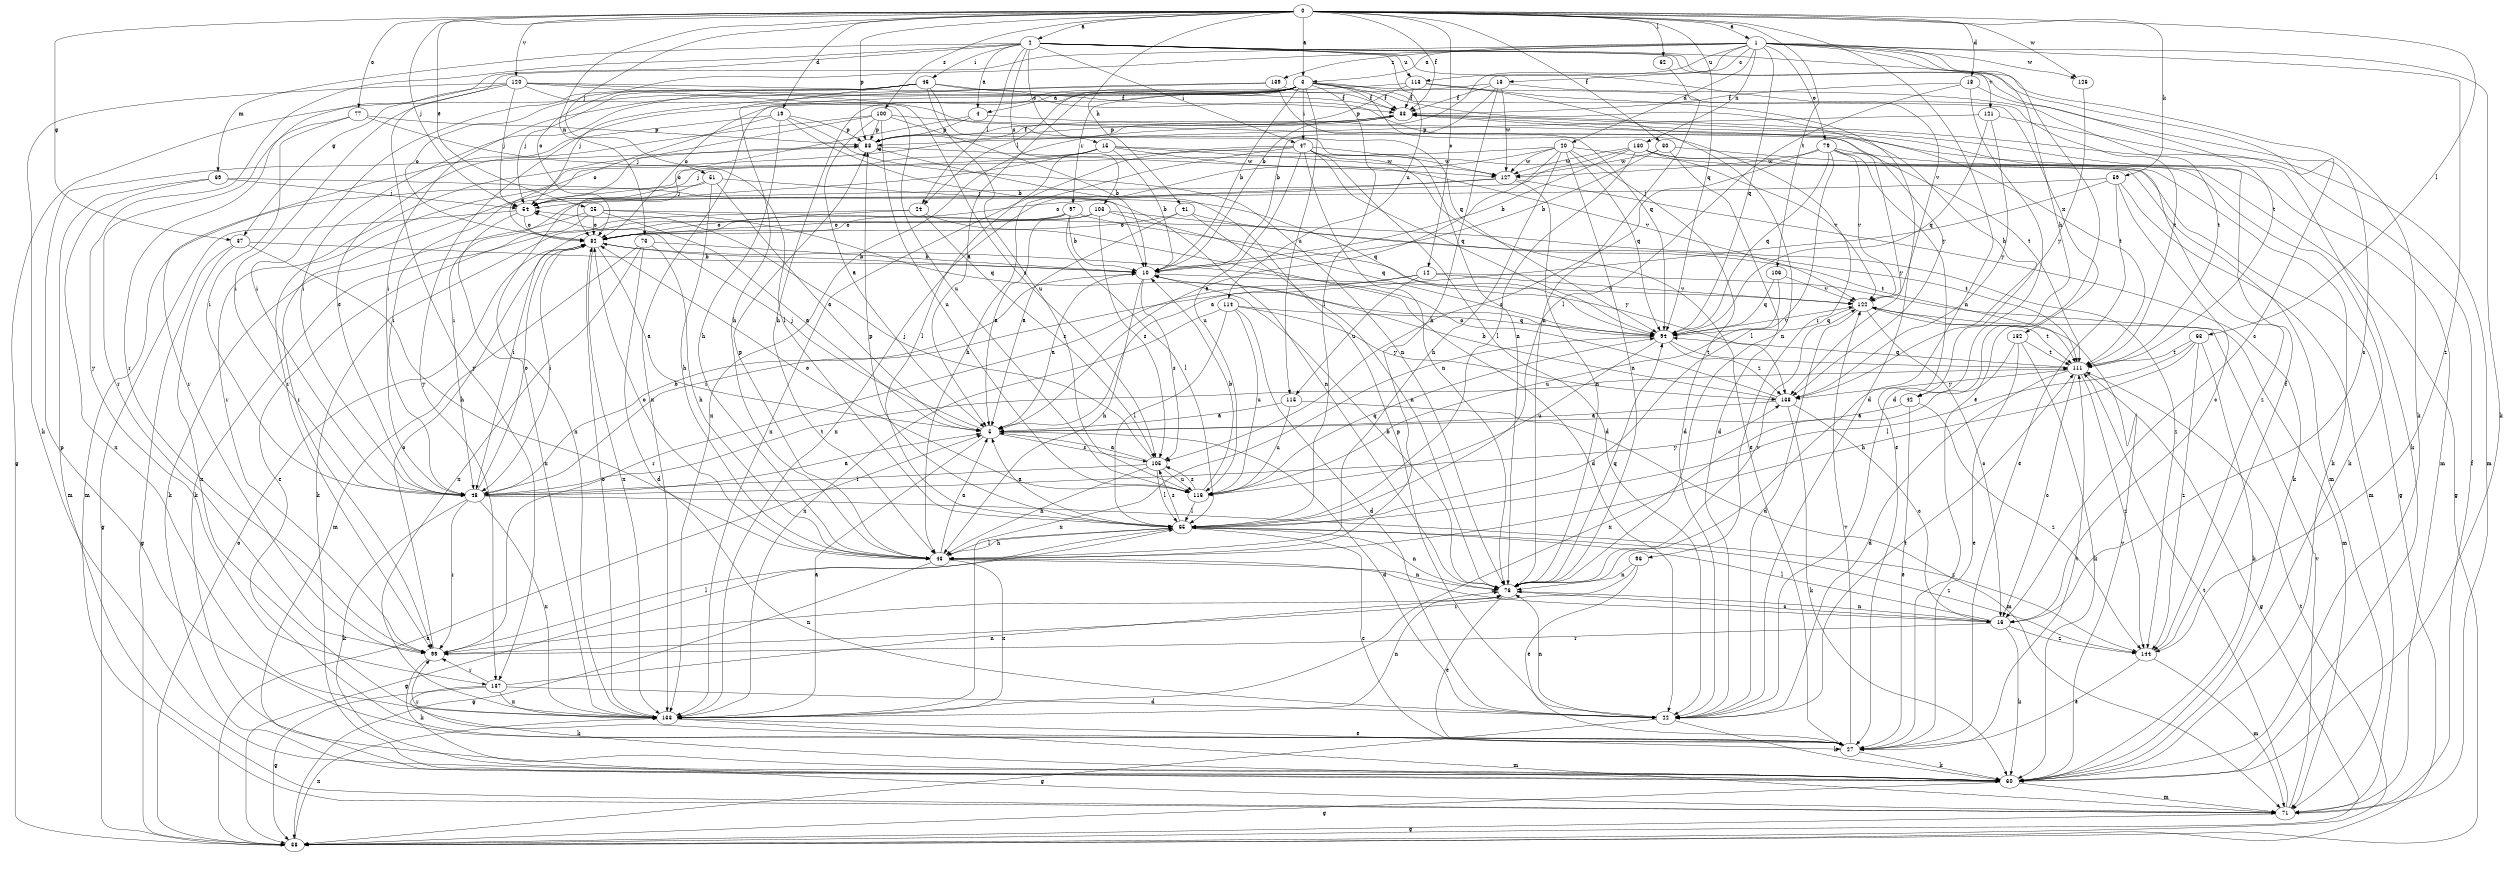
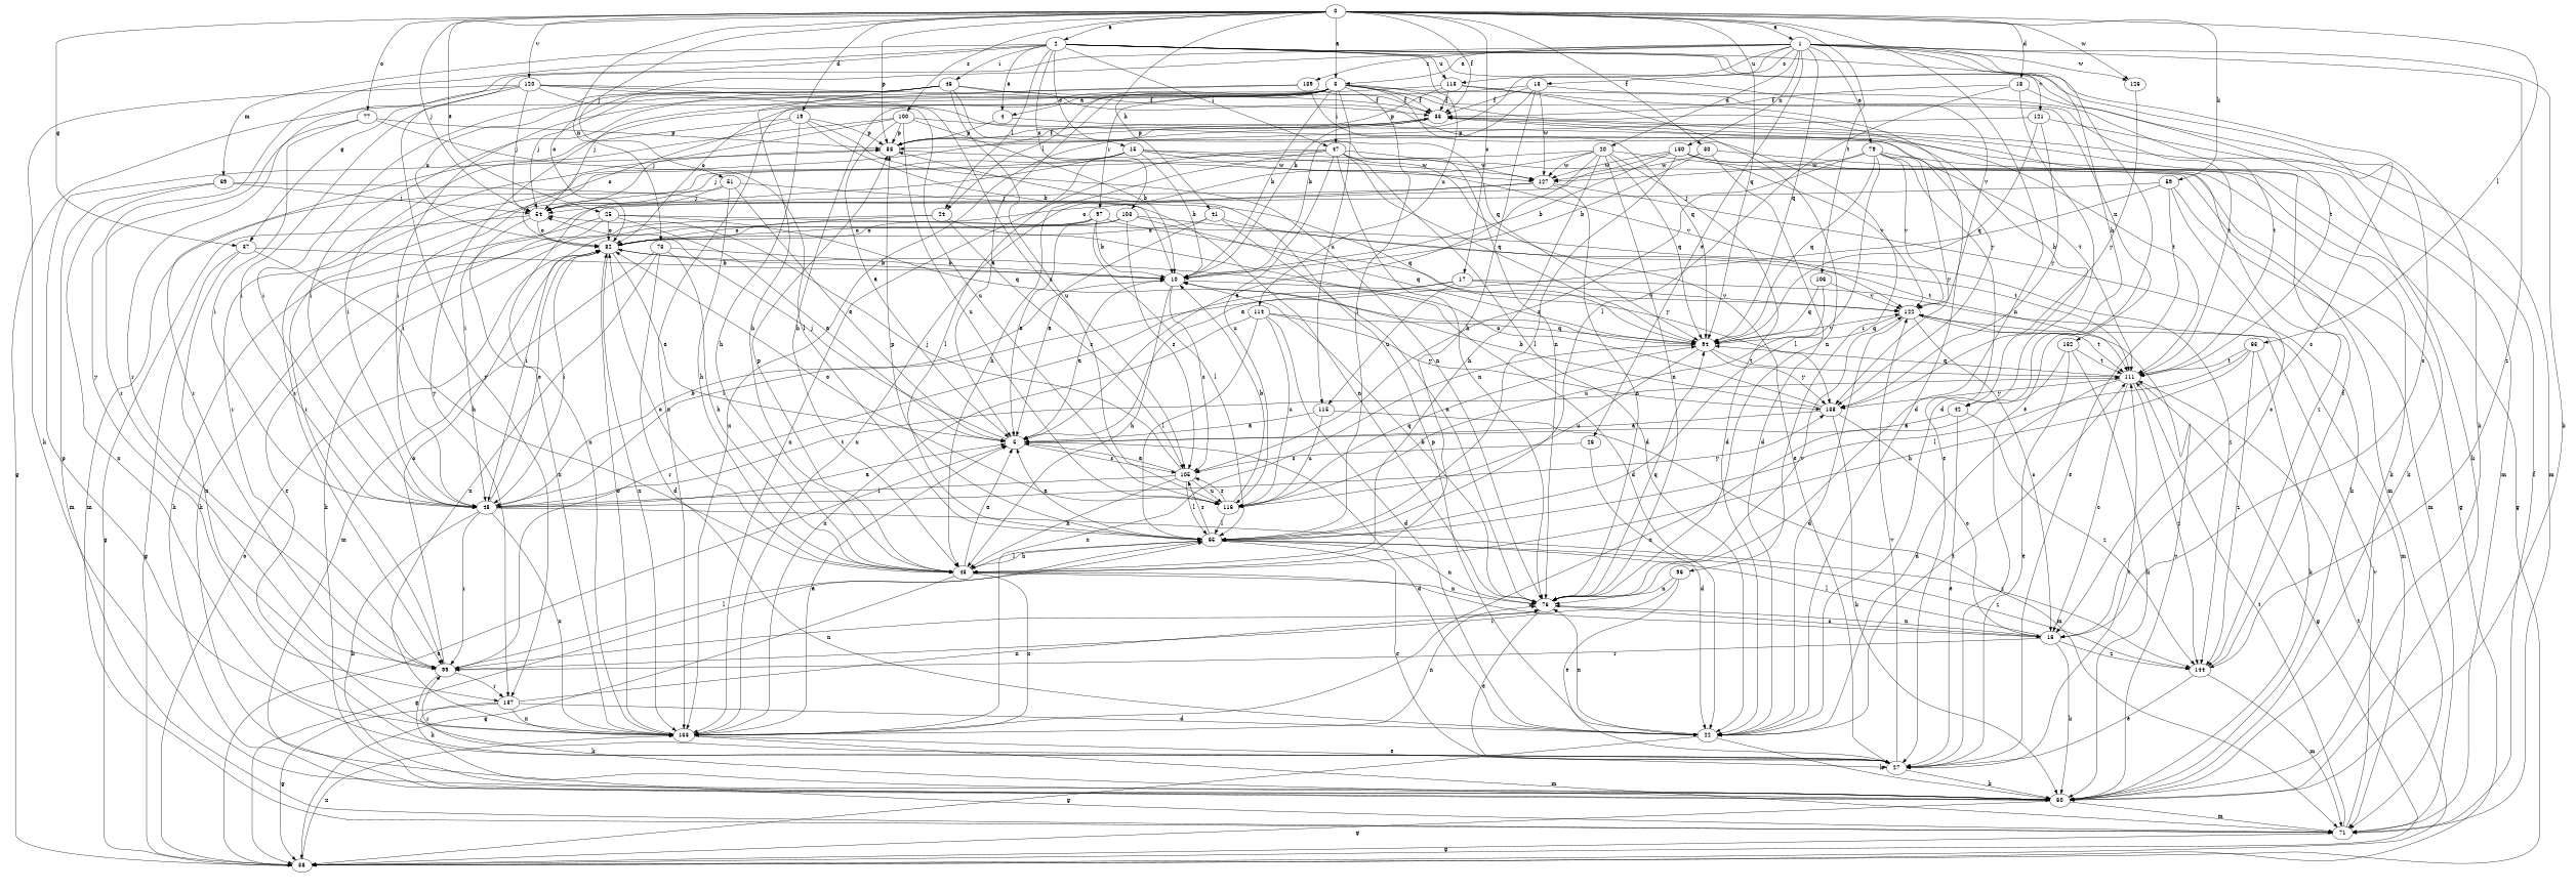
  strict digraph {
    0
    1
    2
    3
-   12
+   12 [label=17]
    18
    19
    25
    30
    33
    37
    41
    51
    54
    59
-   62
    63
    73
    76
    77
    88
    94
    100
    106
    120
    126
    10
    13
    20
+   26
    27
    42
    60
    79
    82
    113
    121
    130
    137
    139
    144
    4
    15
    16
    46
    47
    n47 [label=24]
    69
    103
    111
    114
    122
    5
    38
    43
    48
    65
    96
    97
    115
    132
    71
    99
    22
    127
    133
    116
    138
    105
    0 -> 1 [label=a]
    0 -> 2 [label=a]
    0 -> 3 [label=a]
    0 -> 12 [label=c]
    0 -> 18 [label=d]
    0 -> 19 [label=d]
    0 -> 25 [label=e]
    0 -> 30 [label=f]
    0 -> 33 [label=f]
    0 -> 37 [label=g]
    0 -> 41 [label=h]
    0 -> 51 [label=j]
    0 -> 54 [label=j]
    0 -> 59 [label=k]
-   0 -> 62 [label=l]
    0 -> 63 [label=l]
    0 -> 73 [label=n]
    0 -> 76 [label=n]
    0 -> 77 [label=o]
    0 -> 88 [label=p]
    0 -> 94 [label=q]
    0 -> 100 [label=s]
    0 -> 106 [label=t]
    0 -> 120 [label=v]
    0 -> 126 [label=w]
    1 -> 3 [label=a]
    1 -> 94 [label=q]
    1 -> 126 [label=w]
    1 -> 10 [label=b]
    1 -> 13 [label=c]
    1 -> 20 [label=d]
+   1 -> 26 [label=e]
    1 -> 27 [label=e]
    1 -> 42 [label=h]
    1 -> 60 [label=k]
    1 -> 79 [label=o]
    1 -> 82 [label=o]
    1 -> 113 [label=u]
    1 -> 121 [label=v]
    1 -> 130 [label=x]
    1 -> 137 [label=y]
    1 -> 139 [label=z]
    1 -> 144 [label=z]
    2 -> 37 [label=g]
    2 -> 60 [label=k]
    2 -> 113 [label=u]
    2 -> 137 [label=y]
    2 -> 4 [label=a]
    2 -> 15 [label=c]
    2 -> 16 [label=c]
    2 -> 46 [label=i]
    2 -> 47 [label=i]
    2 -> n47 [label=l]
    2 -> 69 [label=m]
    2 -> 103 [label=s]
    2 -> 111 [label=t]
    2 -> 114 [label=u]
    2 -> 122 [label=v]
    3 -> 33 [label=f]
    3 -> 10 [label=b]
    3 -> 42 [label=h]
    3 -> 137 [label=y]
    3 -> 4 [label=a]
    3 -> 47 [label=i]
    3 -> n47 [label=l]
    3 -> 111 [label=t]
    3 -> 5 [label=a]
    3 -> 38 [label=g]
    3 -> 43 [label=h]
    3 -> 48 [label=i]
    3 -> 65 [label=l]
    3 -> 96 [label=r]
    3 -> 97 [label=r]
    3 -> 115 [label=u]
    3 -> 132 [label=x]
    12 -> 122 [label=v]
    12 -> 48 [label=i]
    12 -> 115 [label=u]
    12 -> 71 [label=m]
    12 -> 99 [label=r]
    18 -> 33 [label=f]
    18 -> 16 [label=c]
    18 -> 65 [label=l]
    18 -> 22 [label=d]
    19 -> 76 [label=n]
    19 -> 88 [label=p]
    19 -> 10 [label=b]
    19 -> 82 [label=o]
    19 -> 43 [label=h]
    19 -> 99 [label=r]
    25 -> 94 [label=q]
    25 -> 27 [label=e]
    25 -> 60 [label=k]
    25 -> 82 [label=o]
    25 -> 144 [label=z]
    25 -> 5 [label=a]
    30 -> 10 [label=b]
    30 -> 60 [label=k]
    30 -> 22 [label=d]
    30 -> 127 [label=w]
    33 -> 88 [label=p]
    33 -> 60 [label=k]
    33 -> 111 [label=t]
    33 -> 99 [label=r]
    33 -> 133 [label=x]
    37 -> 10 [label=b]
    37 -> 38 [label=g]
    37 -> 43 [label=h]
    37 -> 133 [label=x]
    41 -> 76 [label=n]
    41 -> 82 [label=o]
    41 -> 111 [label=t]
    41 -> 5 [label=a]
    51 -> 54 [label=j]
    51 -> 76 [label=n]
    51 -> 5 [label=a]
    51 -> 43 [label=h]
    51 -> 71 [label=m]
    54 -> 82 [label=o]
    54 -> 38 [label=g]
    54 -> 133 [label=x]
    59 -> 54 [label=j]
    59 -> 27 [label=e]
    59 -> 16 [label=c]
    59 -> 5 [label=a]
    59 -> 71 [label=m]
-   62 -> 76 [label=n]
    63 -> 60 [label=k]
    63 -> 144 [label=z]
    63 -> 111 [label=t]
    63 -> 43 [label=h]
    63 -> 65 [label=l]
    73 -> 10 [label=b]
    73 -> 43 [label=h]
    73 -> 71 [label=m]
    73 -> 22 [label=d]
    73 -> 133 [label=x]
    76 -> 94 [label=q]
    76 -> 10 [label=b]
    76 -> 27 [label=e]
    76 -> 16 [label=c]
    76 -> 122 [label=v]
    77 -> 88 [label=p]
    77 -> 48 [label=i]
    77 -> 65 [label=l]
    77 -> 99 [label=r]
    88 -> 33 [label=f]
    88 -> 99 [label=r]
    88 -> 127 [label=w]
    94 -> 111 [label=t]
    94 -> 122 [label=v]
    94 -> 133 [label=x]
    94 -> 116 [label=u]
-   94 -> 138 [label=z]
+   94 -> 138 [label=y]
    100 -> 54 [label=j]
    100 -> 88 [label=p]
    100 -> 10 [label=b]
    100 -> 111 [label=t]
    100 -> 5 [label=a]
-   100 -> 48 [label=e]
+   100 -> 48 [label=i]
    100 -> 116 [label=u]
    106 -> 94 [label=q]
    106 -> 122 [label=v]
    106 -> 116 [label=u]
    120 -> 33 [label=f]
    120 -> 54 [label=j]
    120 -> 94 [label=q]
    120 -> 60 [label=k]
    120 -> 48 [label=i]
    120 -> 99 [label=r]
    120 -> 116 [label=u]
    120 -> 105 [label=s]
    126 -> 138 [label=y]
    10 -> 122 [label=v]
    10 -> 5 [label=a]
    10 -> 43 [label=h]
    10 -> 105 [label=s]
    13 -> 33 [label=f]
    13 -> 10 [label=b]
    13 -> 82 [label=o]
    13 -> 111 [label=t]
    13 -> 43 [label=h]
    13 -> 127 [label=w]
    20 -> 54 [label=j]
    20 -> 76 [label=n]
    20 -> 94 [label=q]
    20 -> 5 [label=a]
    20 -> 38 [label=g]
    20 -> 43 [label=h]
    20 -> 22 [label=d]
    20 -> 127 [label=w]
    20 -> 133 [label=x]
+   26 -> 22 [label=d]
+   26 -> 105 [label=s]
    27 -> 88 [label=p]
    27 -> 60 [label=k]
    27 -> 111 [label=t]
    27 -> 122 [label=v]
    27 -> 99 [label=r]
    42 -> 27 [label=e]
    42 -> 144 [label=z]
    42 -> 5 [label=a]
    60 -> 122 [label=v]
    60 -> 38 [label=g]
    60 -> 71 [label=m]
    79 -> 94 [label=q]
    79 -> 27 [label=e]
    79 -> 122 [label=v]
    79 -> 38 [label=g]
    79 -> 65 [label=l]
    79 -> 127 [label=w]
    79 -> 138 [label=y]
    79 -> 105 [label=s]
    82 -> 10 [label=b]
    82 -> 5 [label=a]
    82 -> 48 [label=i]
    82 -> 133 [label=x]
    113 -> 33 [label=f]
    113 -> 76 [label=n]
    113 -> 88 [label=p]
    113 -> 22 [label=d]
    113 -> 133 [label=x]
    121 -> 88 [label=p]
    121 -> 94 [label=q]
    121 -> 71 [label=m]
    121 -> 138 [label=y]
    130 -> 10 [label=b]
    130 -> 60 [label=k]
    130 -> 144 [label=z]
    130 -> 122 [label=v]
    130 -> 48 [label=i]
    130 -> 65 [label=l]
    130 -> 127 [label=w]
    137 -> 76 [label=n]
    137 -> 60 [label=k]
    137 -> 38 [label=g]
-   137 -> 99 [label=r]
+   99 -> 137 [label=r]
    137 -> 22 [label=d]
    137 -> 133 [label=x]
    139 -> 33 [label=f]
    139 -> 54 [label=j]
    139 -> 94 [label=q]
    139 -> 48 [label=i]
    144 -> 33 [label=f]
    144 -> 27 [label=e]
    144 -> 71 [label=m]
    4 -> 88 [label=p]
-   4 -> 82 [label=o]
    4 -> 71 [label=m]
    15 -> 10 [label=b]
    15 -> 122 [label=v]
    15 -> 65 [label=l]
    15 -> 71 [label=m]
    15 -> 99 [label=r]
    15 -> 127 [label=w]
    15 -> 133 [label=x]
    16 -> 76 [label=n]
    16 -> 60 [label=k]
    16 -> 144 [label=z]
    16 -> 65 [label=l]
    16 -> 99 [label=r]
    46 -> 33 [label=f]
    46 -> 54 [label=j]
    46 -> 76 [label=n]
    46 -> 82 [label=o]
    46 -> 43 [label=h]
    46 -> 48 [label=i]
    46 -> 116 [label=u]
    46 -> 138 [label=y]
    47 -> 76 [label=n]
    47 -> 94 [label=q]
    47 -> 27 [label=e]
    47 -> 43 [label=h]
    47 -> 48 [label=i]
    47 -> 22 [label=d]
    47 -> 127 [label=w]
    47 -> 133 [label=x]
    47 -> 116 [label=u]
    n47 -> 60 [label=k]
    n47 -> 82 [label=o]
    n47 -> 22 [label=d]
    n47 -> 105 [label=s]
    69 -> 54 [label=j]
    69 -> 94 [label=q]
    69 -> 71 [label=m]
    69 -> 133 [label=x]
    103 -> 94 [label=q]
    103 -> 82 [label=o]
    103 -> 111 [label=t]
    103 -> 48 [label=i]
    103 -> 105 [label=s]
    111 -> 94 [label=q]
    111 -> 144 [label=z]
    111 -> 16 [label=c]
    111 -> 38 [label=g]
    111 -> 22 [label=d]
    111 -> 138 [label=y]
    114 -> 94 [label=q]
    114 -> 65 [label=l]
    114 -> 22 [label=d]
    114 -> 133 [label=x]
    114 -> 116 [label=u]
    114 -> 138 [label=y]
    122 -> 94 [label=q]
    122 -> 16 [label=c]
    122 -> 111 [label=t]
    122 -> 22 [label=d]
    5 -> 54 [label=j]
    5 -> 22 [label=d]
    5 -> 105 [label=s]
    38 -> 82 [label=o]
    38 -> 111 [label=t]
    38 -> 5 [label=a]
    38 -> 133 [label=x]
    43 -> 76 [label=n]
    43 -> 88 [label=p]
    43 -> 82 [label=o]
    43 -> 16 [label=c]
    43 -> 5 [label=a]
    43 -> 38 [label=g]
    43 -> 65 [label=l]
    43 -> 133 [label=x]
    48 -> 10 [label=b]
    48 -> 60 [label=k]
    48 -> 82 [label=o]
    48 -> 144 [label=z]
    48 -> 111 [label=t]
    48 -> 5 [label=a]
    48 -> 99 [label=r]
    48 -> 133 [label=x]
    48 -> 138 [label=y]
    65 -> 76 [label=n]
    65 -> 88 [label=p]
    65 -> 27 [label=e]
    65 -> 144 [label=z]
    65 -> 5 [label=a]
    65 -> 38 [label=g]
    65 -> 43 [label=h]
    65 -> 105 [label=s]
    96 -> 76 [label=n]
    96 -> 27 [label=e]
    96 -> 99 [label=r]
    97 -> 10 [label=b]
    97 -> 60 [label=k]
    97 -> 82 [label=o]
    97 -> 5 [label=a]
    97 -> 65 [label=l]
    97 -> 138 [label=y]
    115 -> 5 [label=a]
    115 -> 71 [label=m]
    115 -> 116 [label=u]
    132 -> 27 [label=e]
    132 -> 60 [label=k]
    132 -> 111 [label=t]
    132 -> 133 [label=x]
    71 -> 33 [label=f]
    71 -> 111 [label=t]
    71 -> 122 [label=v]
    71 -> 38 [label=g]
    99 -> 76 [label=n]
    99 -> 60 [label=k]
    99 -> 82 [label=o]
    99 -> 65 [label=l]
    22 -> 76 [label=n]
    22 -> 88 [label=p]
    22 -> 60 [label=k]
    22 -> 111 [label=t]
    22 -> 38 [label=g]
    127 -> 54 [label=j]
    127 -> 76 [label=n]
    127 -> 60 [label=k]
    127 -> 82 [label=o]
    133 -> 76 [label=n]
    133 -> 27 [label=e]
    133 -> 82 [label=o]
-   5 -> 133 [label=a]
+   133 -> 5 [label=a]
    133 -> 71 [label=m]
    116 -> 94 [label=q]
    116 -> 10 [label=b]
    116 -> 82 [label=o]
    116 -> 65 [label=l]
    116 -> 105 [label=s]
    138 -> 10 [label=b]
    138 -> 60 [label=k]
    138 -> 82 [label=o]
    138 -> 16 [label=c]
    138 -> 5 [label=a]
    105 -> 54 [label=j]
    105 -> 5 [label=a]
    105 -> 43 [label=h]
    105 -> 48 [label=i]
    105 -> 65 [label=l]
    105 -> 116 [label=u]
  }
